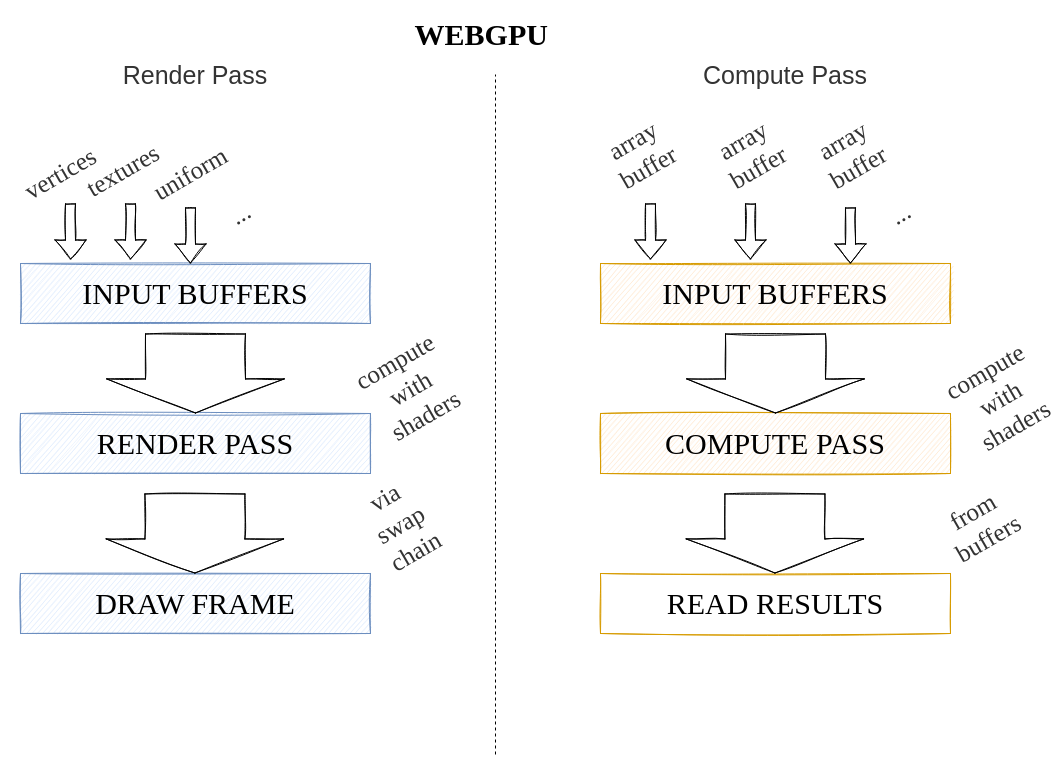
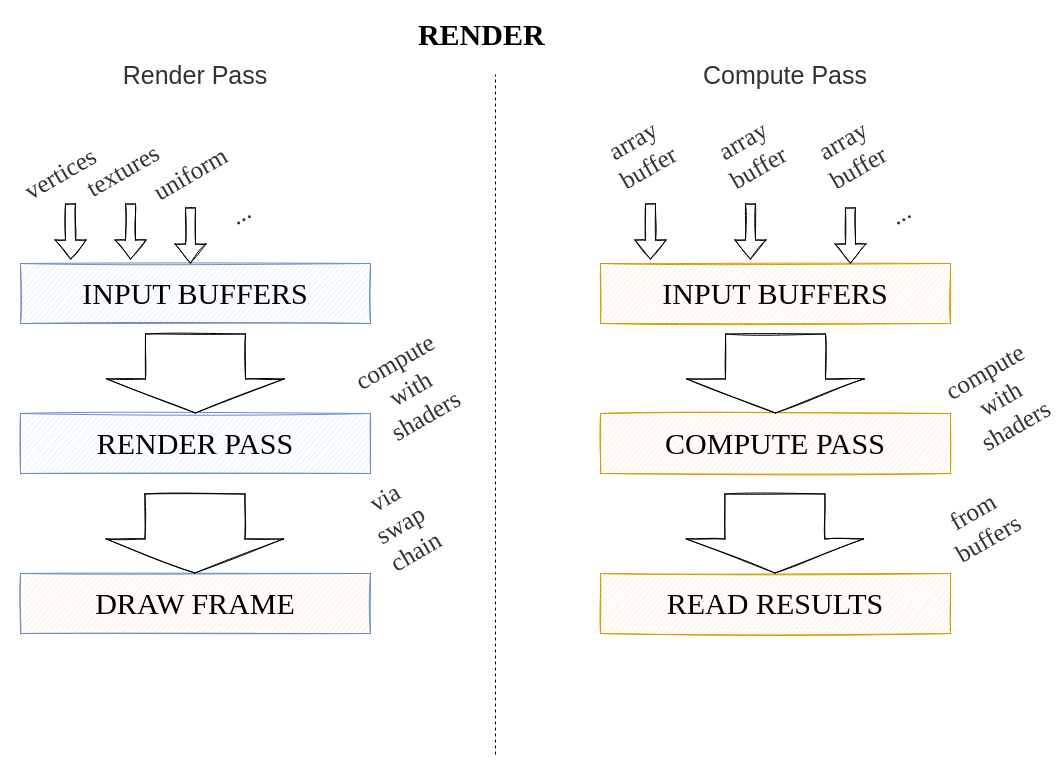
  <mxCell id="0" />
  <mxCell id="1" parent="0" />
- <mxCell id="2" value="&lt;h1&gt;&lt;font face=&quot;Verdana&quot; style=&quot;font-size: 30px&quot;&gt;WEBGPU&amp;nbsp;&lt;/font&gt;&lt;/h1&gt;" style="text;html=1;strokeColor=none;fillColor=none;align=center;verticalAlign=middle;whiteSpace=wrap;rounded=0;" parent="1" vertex="1"><mxGeometry x="180" y="20" width="610" height="20" as="geometry" /></mxCell>
+ <mxCell id="2" value="&lt;h1&gt;&lt;font face=&quot;Verdana&quot; style=&quot;font-size: 30px&quot;&gt;RENDER&amp;nbsp;&lt;/font&gt;&lt;/h1&gt;" style="text;html=1;strokeColor=none;fillColor=none;align=center;verticalAlign=middle;whiteSpace=wrap;rounded=0;" parent="1" vertex="1"><mxGeometry x="180" y="20" width="610" height="20" as="geometry" /></mxCell>
  <mxCell id="3" value="&lt;font style=&quot;line-height: 100% ; font-size: 30px&quot; face=&quot;Comic Sans MS&quot;&gt;INPUT BUFFERS&lt;/font&gt;" style="rounded=0;whiteSpace=wrap;html=1;fillColor=#dae8fc;strokeColor=#6c8ebf;sketch=1;labelBackgroundColor=none;" parent="1" vertex="1"><mxGeometry x="20" y="259" width="350" height="60" as="geometry" /></mxCell>
  <mxCell id="4" value="&lt;font style=&quot;line-height: 100% ; font-size: 30px&quot; face=&quot;Comic Sans MS&quot;&gt;RENDER PASS&lt;/font&gt;" style="rounded=0;whiteSpace=wrap;html=1;fillColor=#dae8fc;strokeColor=#6c8ebf;sketch=1;labelBackgroundColor=none;" parent="1" vertex="1"><mxGeometry x="20" y="409" width="350" height="60" as="geometry" /></mxCell>
- <mxCell id="5" value="&lt;font style=&quot;line-height: 100% ; font-size: 30px&quot; face=&quot;Comic Sans MS&quot;&gt;DRAW FRAME&lt;/font&gt;" style="rounded=0;whiteSpace=wrap;html=1;fillColor=#dae8fc;strokeColor=#6c8ebf;sketch=1;labelBackgroundColor=none;" parent="1" vertex="1"><mxGeometry x="20" y="569" width="350" height="60" as="geometry" /></mxCell>
+ <mxCell id="5" value="&lt;font style=&quot;line-height: 100% ; font-size: 30px&quot; face=&quot;Comic Sans MS&quot;&gt;DRAW FRAME&lt;/font&gt;" style="rounded=0;whiteSpace=wrap;html=1;fillColor=#ffe6cc;strokeColor=#6c8ebf;sketch=1;labelBackgroundColor=none;" parent="1" vertex="1"><mxGeometry x="20" y="569" width="350" height="60" as="geometry" /></mxCell>
  <mxCell id="6" value="" style="shape=flexArrow;endArrow=classic;html=1;fontColor=#333333;sketch=1;" parent="1" edge="1"><mxGeometry width="50" height="50" relative="1" as="geometry"><mxPoint x="70" y="199" as="sourcePoint" /><mxPoint x="70" y="255" as="targetPoint" /></mxGeometry></mxCell>
  <mxCell id="7" value="&lt;font face=&quot;Comic Sans MS&quot; style=&quot;font-size: 25px;&quot;&gt;vertices&lt;/font&gt;" style="text;html=1;strokeColor=none;fillColor=none;align=center;verticalAlign=middle;whiteSpace=wrap;rounded=0;labelBackgroundColor=none;sketch=1;fontColor=#333333;rotation=-30;fontSize=25;" parent="1" vertex="1"><mxGeometry x="40" y="159" width="40" height="20" as="geometry" /></mxCell>
  <mxCell id="8" value="" style="shape=flexArrow;endArrow=classic;html=1;fontColor=#333333;sketch=1;" parent="1" edge="1"><mxGeometry width="50" height="50" relative="1" as="geometry"><mxPoint x="130" y="199" as="sourcePoint" /><mxPoint x="130" y="255" as="targetPoint" /></mxGeometry></mxCell>
  <mxCell id="9" value="&lt;font face=&quot;Comic Sans MS&quot; style=&quot;font-size: 25px;&quot;&gt;&lt;span style=&quot;font-size: 25px;&quot;&gt;textures&lt;br style=&quot;font-size: 25px;&quot;&gt;&lt;br style=&quot;font-size: 25px;&quot;&gt;&lt;/span&gt;&lt;/font&gt;" style="text;html=1;strokeColor=none;fillColor=none;align=center;verticalAlign=middle;whiteSpace=wrap;rounded=0;labelBackgroundColor=none;sketch=1;fontColor=#333333;rotation=-30;fontSize=25;" parent="1" vertex="1"><mxGeometry x="110" y="169" width="40" height="20" as="geometry" /></mxCell>
  <mxCell id="10" value="" style="shape=flexArrow;endArrow=classic;html=1;fontColor=#333333;sketch=1;" parent="1" edge="1"><mxGeometry width="50" height="50" relative="1" as="geometry"><mxPoint x="190" y="203" as="sourcePoint" /><mxPoint x="190" y="259" as="targetPoint" /></mxGeometry></mxCell>
  <mxCell id="11" value="&lt;font face=&quot;Comic Sans MS&quot; style=&quot;font-size: 25px;&quot;&gt;&lt;span style=&quot;font-size: 25px;&quot;&gt;uniform&lt;br style=&quot;font-size: 25px;&quot;&gt;&lt;/span&gt;&lt;/font&gt;" style="text;html=1;strokeColor=none;fillColor=none;align=center;verticalAlign=middle;whiteSpace=wrap;rounded=0;labelBackgroundColor=none;sketch=1;fontColor=#333333;rotation=-30;fontSize=25;" parent="1" vertex="1"><mxGeometry x="170" y="159" width="40" height="20" as="geometry" /></mxCell>
  <mxCell id="12" value="&lt;font face=&quot;Comic Sans MS&quot; style=&quot;font-size: 25px;&quot;&gt;&lt;font style=&quot;font-size: 25px;&quot;&gt;...&lt;/font&gt;&lt;br style=&quot;font-size: 25px;&quot;&gt;&lt;/font&gt;" style="text;html=1;strokeColor=none;fillColor=none;align=center;verticalAlign=middle;whiteSpace=wrap;rounded=0;labelBackgroundColor=none;sketch=1;fontColor=#333333;rotation=-30;fontSize=25;" parent="1" vertex="1"><mxGeometry x="220" y="199" width="40" height="20" as="geometry" /></mxCell>
  <mxCell id="13" value="" style="shape=flexArrow;endArrow=classic;html=1;fontColor=#333333;sketch=1;width=100;endSize=11.024;entryX=0.5;entryY=0;entryDx=0;entryDy=0;endWidth=76.471;" parent="1" target="4" edge="1"><mxGeometry width="50" height="50" relative="1" as="geometry"><mxPoint x="195" y="329" as="sourcePoint" /><mxPoint x="80" y="265" as="targetPoint" /></mxGeometry></mxCell>
  <mxCell id="14" value="" style="shape=flexArrow;endArrow=classic;html=1;fontColor=#333333;sketch=1;width=100;endSize=11.024;entryX=0.5;entryY=0;entryDx=0;entryDy=0;endWidth=76.471;" parent="1" edge="1"><mxGeometry width="50" height="50" relative="1" as="geometry"><mxPoint x="194.41" y="489" as="sourcePoint" /><mxPoint x="194.41" y="569" as="targetPoint" /></mxGeometry></mxCell>
  <mxCell id="15" value="&lt;font face=&quot;Comic Sans MS&quot; style=&quot;font-size: 25px&quot;&gt;&lt;span style=&quot;font-size: 25px&quot;&gt;compute with shaders&lt;br style=&quot;font-size: 25px&quot;&gt;&lt;/span&gt;&lt;/font&gt;" style="text;html=1;strokeColor=none;fillColor=none;align=center;verticalAlign=middle;whiteSpace=wrap;rounded=0;labelBackgroundColor=none;sketch=1;fontColor=#333333;rotation=-30;fontSize=25;" parent="1" vertex="1"><mxGeometry x="390" y="374" width="40" height="20" as="geometry" /></mxCell>
  <mxCell id="16" value="&lt;font face=&quot;Comic Sans MS&quot; style=&quot;font-size: 25px&quot;&gt;&lt;span style=&quot;font-size: 25px&quot;&gt;via swap chain&lt;br style=&quot;font-size: 25px&quot;&gt;&lt;/span&gt;&lt;/font&gt;" style="text;html=1;strokeColor=none;fillColor=none;align=center;verticalAlign=middle;whiteSpace=wrap;rounded=0;labelBackgroundColor=none;sketch=1;fontColor=#333333;rotation=-30;fontSize=25;" parent="1" vertex="1"><mxGeometry x="380" y="510" width="40" height="20" as="geometry" /></mxCell>
  <mxCell id="17" value="Render Pass" style="text;html=1;strokeColor=none;fillColor=none;align=center;verticalAlign=middle;whiteSpace=wrap;rounded=0;labelBackgroundColor=none;sketch=1;fontSize=25;fontColor=#333333;" parent="1" vertex="1"><mxGeometry x="110" y="60" width="170" height="20" as="geometry" /></mxCell>
  <mxCell id="18" value="Compute Pass" style="text;html=1;strokeColor=none;fillColor=none;align=center;verticalAlign=middle;whiteSpace=wrap;rounded=0;labelBackgroundColor=none;sketch=1;fontSize=25;fontColor=#333333;" parent="1" vertex="1"><mxGeometry x="700" y="60" width="170" height="20" as="geometry" /></mxCell>
  <mxCell id="19" value="&lt;font style=&quot;line-height: 100% ; font-size: 30px&quot; face=&quot;Comic Sans MS&quot;&gt;INPUT BUFFERS&lt;/font&gt;" style="rounded=0;whiteSpace=wrap;html=1;fillColor=#ffe6cc;strokeColor=#d79b00;sketch=1;labelBackgroundColor=none;" parent="1" vertex="1"><mxGeometry x="600" y="259" width="350" height="60" as="geometry" /></mxCell>
  <mxCell id="20" value="&lt;font style=&quot;line-height: 100% ; font-size: 30px&quot; face=&quot;Comic Sans MS&quot;&gt;COMPUTE PASS&lt;/font&gt;" style="rounded=0;whiteSpace=wrap;html=1;fillColor=#ffe6cc;strokeColor=#d79b00;sketch=1;labelBackgroundColor=none;" parent="1" vertex="1"><mxGeometry x="600" y="409" width="350" height="60" as="geometry" /></mxCell>
- <mxCell id="21" value="&lt;font style=&quot;line-height: 100% ; font-size: 30px&quot; face=&quot;Comic Sans MS&quot;&gt;READ RESULTS&lt;/font&gt;" style="rounded=0;whiteSpace=wrap;html=1;fillColor=#ffffff;strokeColor=#d79b00;sketch=1;labelBackgroundColor=none;" parent="1" vertex="1"><mxGeometry x="600" y="569" width="350" height="60" as="geometry" /></mxCell>
+ <mxCell id="21" value="&lt;font style=&quot;line-height: 100% ; font-size: 30px&quot; face=&quot;Comic Sans MS&quot;&gt;READ RESULTS&lt;/font&gt;" style="rounded=0;whiteSpace=wrap;html=1;fillColor=#ffe6cc;strokeColor=#d79b00;sketch=1;labelBackgroundColor=none;" parent="1" vertex="1"><mxGeometry x="600" y="569" width="350" height="60" as="geometry" /></mxCell>
  <mxCell id="22" value="" style="shape=flexArrow;endArrow=classic;html=1;fontColor=#333333;sketch=1;" parent="1" edge="1"><mxGeometry width="50" height="50" relative="1" as="geometry"><mxPoint x="650" y="199" as="sourcePoint" /><mxPoint x="650" y="255" as="targetPoint" /></mxGeometry></mxCell>
  <mxCell id="23" value="&lt;font face=&quot;Comic Sans MS&quot; style=&quot;font-size: 25px&quot;&gt;array buffer&lt;/font&gt;" style="text;html=1;strokeColor=none;fillColor=none;align=center;verticalAlign=middle;whiteSpace=wrap;rounded=0;labelBackgroundColor=none;sketch=1;fontColor=#333333;rotation=-30;fontSize=25;" parent="1" vertex="1"><mxGeometry x="620" y="139" width="40" height="20" as="geometry" /></mxCell>
  <mxCell id="24" value="" style="shape=flexArrow;endArrow=classic;html=1;fontColor=#333333;sketch=1;" parent="1" edge="1"><mxGeometry width="50" height="50" relative="1" as="geometry"><mxPoint x="750" y="199" as="sourcePoint" /><mxPoint x="750" y="255" as="targetPoint" /></mxGeometry></mxCell>
  <mxCell id="25" value="&lt;font face=&quot;Comic Sans MS&quot; style=&quot;font-size: 25px&quot;&gt;&lt;span style=&quot;font-size: 25px&quot;&gt;array buffer&lt;br style=&quot;font-size: 25px&quot;&gt;&lt;/span&gt;&lt;/font&gt;" style="text;html=1;strokeColor=none;fillColor=none;align=center;verticalAlign=middle;whiteSpace=wrap;rounded=0;labelBackgroundColor=none;sketch=1;fontColor=#333333;rotation=-30;fontSize=25;" parent="1" vertex="1"><mxGeometry x="730" y="139" width="40" height="20" as="geometry" /></mxCell>
  <mxCell id="26" value="" style="shape=flexArrow;endArrow=classic;html=1;fontColor=#333333;sketch=1;" parent="1" edge="1"><mxGeometry width="50" height="50" relative="1" as="geometry"><mxPoint x="850" y="203" as="sourcePoint" /><mxPoint x="850" y="259" as="targetPoint" /></mxGeometry></mxCell>
  <mxCell id="27" value="&lt;font face=&quot;Comic Sans MS&quot; style=&quot;font-size: 25px&quot;&gt;&lt;span style=&quot;font-size: 25px&quot;&gt;array buffer&lt;br style=&quot;font-size: 25px&quot;&gt;&lt;/span&gt;&lt;/font&gt;" style="text;html=1;strokeColor=none;fillColor=none;align=center;verticalAlign=middle;whiteSpace=wrap;rounded=0;labelBackgroundColor=none;sketch=1;fontColor=#333333;rotation=-30;fontSize=25;" parent="1" vertex="1"><mxGeometry x="830" y="139" width="40" height="20" as="geometry" /></mxCell>
  <mxCell id="28" value="&lt;font face=&quot;Comic Sans MS&quot; style=&quot;font-size: 25px;&quot;&gt;&lt;font style=&quot;font-size: 25px;&quot;&gt;...&lt;/font&gt;&lt;br style=&quot;font-size: 25px;&quot;&gt;&lt;/font&gt;" style="text;html=1;strokeColor=none;fillColor=none;align=center;verticalAlign=middle;whiteSpace=wrap;rounded=0;labelBackgroundColor=none;sketch=1;fontColor=#333333;rotation=-30;fontSize=25;" parent="1" vertex="1"><mxGeometry x="880" y="199" width="40" height="20" as="geometry" /></mxCell>
  <mxCell id="29" value="" style="shape=flexArrow;endArrow=classic;html=1;fontColor=#333333;sketch=1;width=100;endSize=11.024;entryX=0.5;entryY=0;entryDx=0;entryDy=0;endWidth=76.471;" parent="1" target="20" edge="1"><mxGeometry width="50" height="50" relative="1" as="geometry"><mxPoint x="775" y="329" as="sourcePoint" /><mxPoint x="660" y="265" as="targetPoint" /></mxGeometry></mxCell>
  <mxCell id="30" value="" style="shape=flexArrow;endArrow=classic;html=1;fontColor=#333333;sketch=1;width=100;endSize=11.024;entryX=0.5;entryY=0;entryDx=0;entryDy=0;endWidth=76.471;" parent="1" edge="1"><mxGeometry width="50" height="50" relative="1" as="geometry"><mxPoint x="774.41" y="489" as="sourcePoint" /><mxPoint x="774.41" y="569" as="targetPoint" /></mxGeometry></mxCell>
  <mxCell id="31" value="&lt;span style=&quot;font-family: &amp;#34;comic sans ms&amp;#34;&quot;&gt;compute with shaders&lt;/span&gt;&lt;font face=&quot;Comic Sans MS&quot; style=&quot;font-size: 25px&quot;&gt;&lt;span style=&quot;font-size: 25px&quot;&gt;&lt;br style=&quot;font-size: 25px&quot;&gt;&lt;/span&gt;&lt;/font&gt;" style="text;html=1;strokeColor=none;fillColor=none;align=center;verticalAlign=middle;whiteSpace=wrap;rounded=0;labelBackgroundColor=none;sketch=1;fontColor=#333333;rotation=-30;fontSize=25;" parent="1" vertex="1"><mxGeometry x="980" y="384" width="40" height="20" as="geometry" /></mxCell>
  <mxCell id="32" value="&lt;font face=&quot;Comic Sans MS&quot; style=&quot;font-size: 25px&quot;&gt;&lt;span style=&quot;font-size: 25px&quot;&gt;from buffers&lt;br style=&quot;font-size: 25px&quot;&gt;&lt;/span&gt;&lt;/font&gt;" style="text;html=1;strokeColor=none;fillColor=none;align=center;verticalAlign=middle;whiteSpace=wrap;rounded=0;labelBackgroundColor=none;sketch=1;fontColor=#333333;rotation=-30;fontSize=25;" parent="1" vertex="1"><mxGeometry x="960" y="510" width="40" height="20" as="geometry" /></mxCell>
  <mxCell id="33" value="" style="endArrow=none;dashed=1;html=1;fontSize=25;fontColor=#333333;" parent="1" edge="1"><mxGeometry width="50" height="50" relative="1" as="geometry"><mxPoint x="495" y="750" as="sourcePoint" /><mxPoint x="495" y="70" as="targetPoint" /></mxGeometry></mxCell>
  <mxCell id="34" style="edgeStyle=orthogonalEdgeStyle;rounded=0;orthogonalLoop=1;jettySize=auto;html=1;exitX=0.5;exitY=1;exitDx=0;exitDy=0;" edge="1" parent="1" source="18" target="18"><mxGeometry relative="1" as="geometry" /></mxCell>
